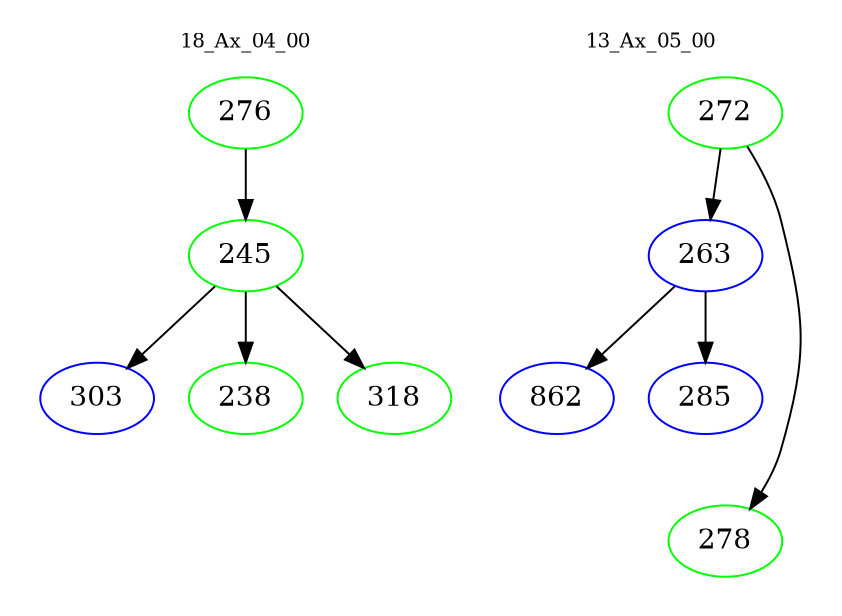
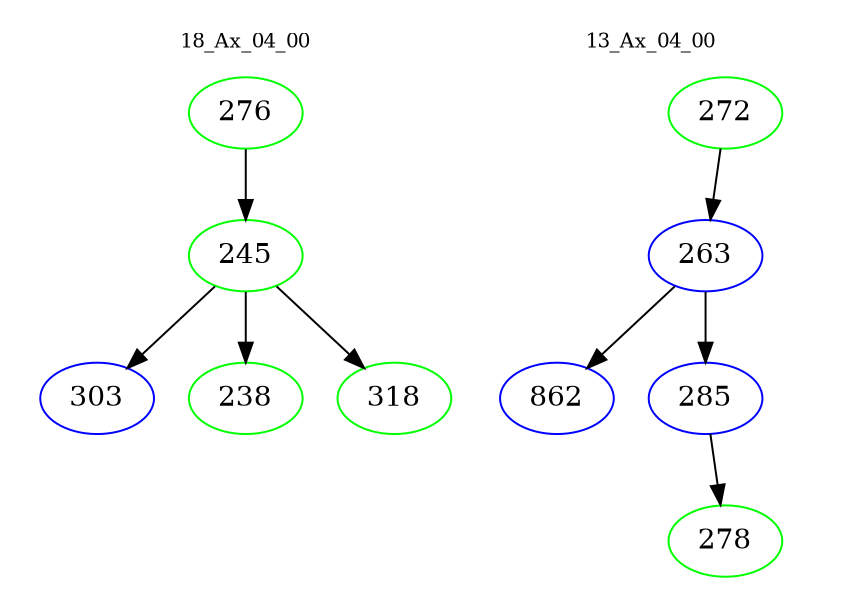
  digraph {
    node [color=green]
    edge [color=black]
    n1 [label=276]
    n2 [label=245]
    n3 [color=blue label=303]
    n4 [label=238]
    n5 [label=318]
    n6 [label=272]
    n7 [color=blue label=263]
    n8 [color=blue label=862]
    n9 [color=blue label=285]
    n10 [label=278]
    subgraph cluster_1 {
      color=white
      fontsize=10
      label="18_Ax_04_00"
      n1
      n2
      n3
      n4
      n5
    }
    subgraph cluster_2 {
      color=white
      fontsize=10
-     label="13_Ax_05_00"
+     label="13_Ax_04_00"
      n6
      n7
      n8
      n9
      n10
    }
    n1 -> n2
    n2 -> n3
    n2 -> n4
    n2 -> n5
    n6 -> n7
    n7 -> n8
    n7 -> n9
-   n6 -> n10
+   n9 -> n10
  }
